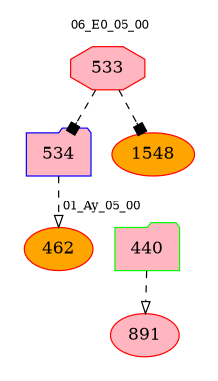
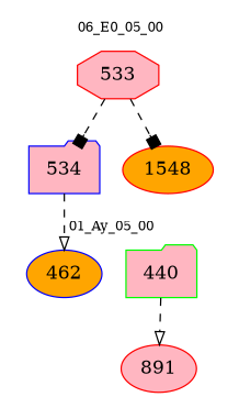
  digraph {
    node [color=red fillcolor=lightpink shape=ellipse style=filled]
    edge [arrowhead=onormal color=black style=dashed]
    n1 [color=green label=440 shape=folder]
-   n2 [fillcolor=orange label=462]
+   n2 [color=blue fillcolor=orange label=462]
    n3 [label=891]
    n4 [label=533 shape=octagon]
    n5 [color=blue label=534 shape=folder]
    n6 [fillcolor=orange label=1548]
    subgraph cluster_1 {
      color=white
      fontsize=10
      label="01_Ay_05_00"
      n1
      n2
      n3
    }
    subgraph cluster_2 {
      color=white
      fontsize=10
      label="06_E0_05_00"
      n4
      n5
      n6
    }
    n1 -> n3
    n4 -> n5 [arrowhead=box]
    n4 -> n6 [arrowhead=box]
    n5 -> n2
  }
